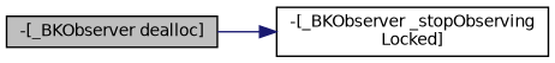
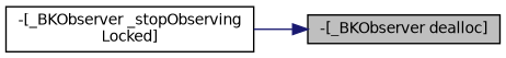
  digraph {
    rankdir=LR
    node [color=black fontname=Helvetica fontsize=10 shape=record style=filled]
    n1 [fillcolor=grey75 fontcolor=black height=0.2 label="-[_BKObserver dealloc]" width=0.4]
    n2 [fillcolor=white height=0.2 label="-[_BKObserver _stopObserving\lLocked]" width=0.4]
-   n1 -> n2 [color=midnightblue fontname=Helvetica fontsize=10 labelfontname=Helvetica labelfontsize=10 style=solid]
+   n2 -> n1 [color=midnightblue fontname=Helvetica fontsize=10 labelfontname=Helvetica labelfontsize=10 style=solid]
  }
